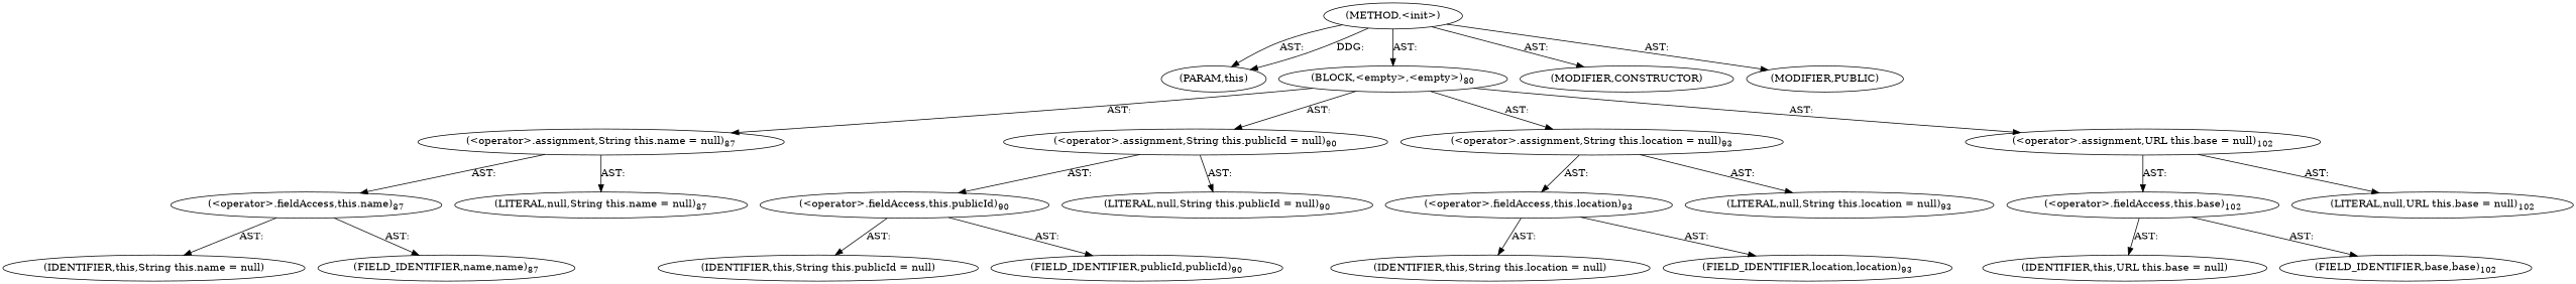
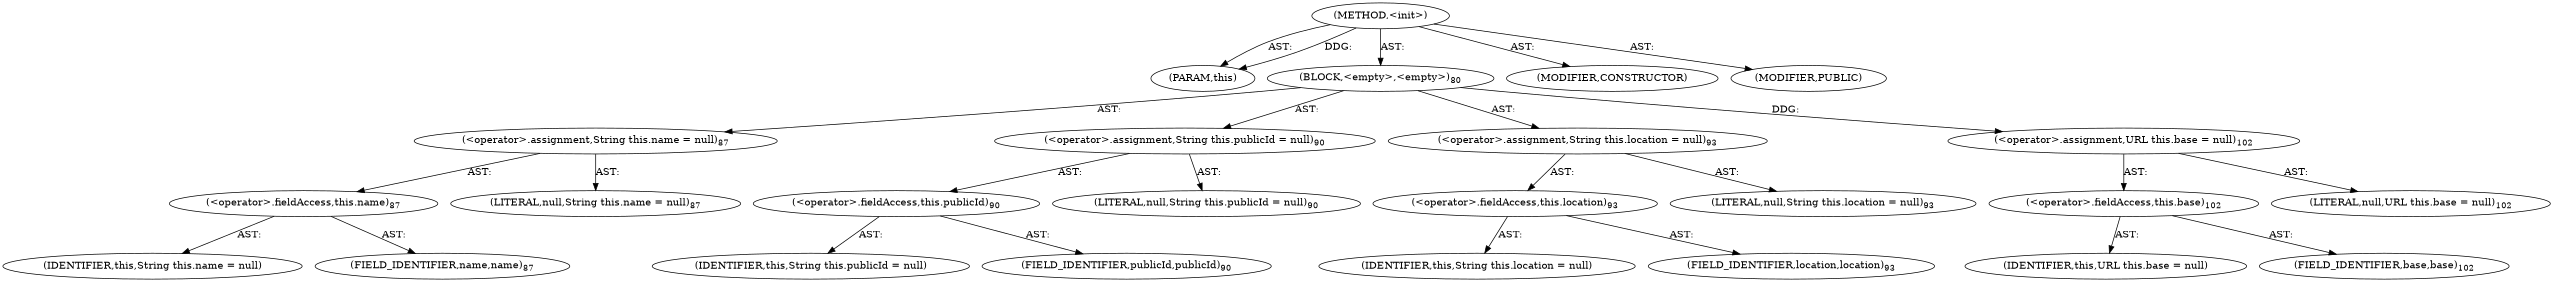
  digraph {
    n1 [label=<(METHOD,&lt;init&gt;)>]
    n2 [label=<(PARAM,this)>]
    n3 [label=<(BLOCK,&lt;empty&gt;,&lt;empty&gt;)<SUB>80</SUB>>]
    n4 [label=<(MODIFIER,CONSTRUCTOR)>]
    n5 [label=<(MODIFIER,PUBLIC)>]
    n6 [label=<(&lt;operator&gt;.assignment,String this.name = null)<SUB>87</SUB>>]
    n7 [label=<(&lt;operator&gt;.assignment,String this.publicId = null)<SUB>90</SUB>>]
    n8 [label=<(&lt;operator&gt;.assignment,String this.location = null)<SUB>93</SUB>>]
    n9 [label=<(&lt;operator&gt;.assignment,URL this.base = null)<SUB>102</SUB>>]
    n10 [label=<(&lt;operator&gt;.fieldAccess,this.name)<SUB>87</SUB>>]
    n11 [label=<(LITERAL,null,String this.name = null)<SUB>87</SUB>>]
    n12 [label=<(&lt;operator&gt;.fieldAccess,this.publicId)<SUB>90</SUB>>]
    n13 [label=<(LITERAL,null,String this.publicId = null)<SUB>90</SUB>>]
    n14 [label=<(&lt;operator&gt;.fieldAccess,this.location)<SUB>93</SUB>>]
    n15 [label=<(LITERAL,null,String this.location = null)<SUB>93</SUB>>]
    n16 [label=<(&lt;operator&gt;.fieldAccess,this.base)<SUB>102</SUB>>]
    n17 [label=<(LITERAL,null,URL this.base = null)<SUB>102</SUB>>]
    n18 [label=<(IDENTIFIER,this,String this.name = null)>]
    n19 [label=<(FIELD_IDENTIFIER,name,name)<SUB>87</SUB>>]
    n20 [label=<(IDENTIFIER,this,String this.publicId = null)>]
    n21 [label=<(FIELD_IDENTIFIER,publicId,publicId)<SUB>90</SUB>>]
    n22 [label=<(IDENTIFIER,this,String this.location = null)>]
    n23 [label=<(FIELD_IDENTIFIER,location,location)<SUB>93</SUB>>]
    n24 [label=<(IDENTIFIER,this,URL this.base = null)>]
    n25 [label=<(FIELD_IDENTIFIER,base,base)<SUB>102</SUB>>]
    n1 -> n2 [label="AST: "]
    n1 -> n2 [label="DDG: "]
    n1 -> n3 [label="AST: "]
    n1 -> n4 [label="AST: "]
    n1 -> n5 [label="AST: "]
    n3 -> n6 [label="AST: "]
    n3 -> n7 [label="AST: "]
    n3 -> n8 [label="AST: "]
-   n3 -> n9 [label="AST: "]
+   n3 -> n9 [label="DDG: "]
    n6 -> n10 [label="AST: "]
    n6 -> n11 [label="AST: "]
    n7 -> n12 [label="AST: "]
    n7 -> n13 [label="AST: "]
    n8 -> n14 [label="AST: "]
    n8 -> n15 [label="AST: "]
    n9 -> n16 [label="AST: "]
    n9 -> n17 [label="AST: "]
    n10 -> n18 [label="AST: "]
    n10 -> n19 [label="AST: "]
    n12 -> n20 [label="AST: "]
    n12 -> n21 [label="AST: "]
    n14 -> n22 [label="AST: "]
    n14 -> n23 [label="AST: "]
    n16 -> n24 [label="AST: "]
    n16 -> n25 [label="AST: "]
  }
